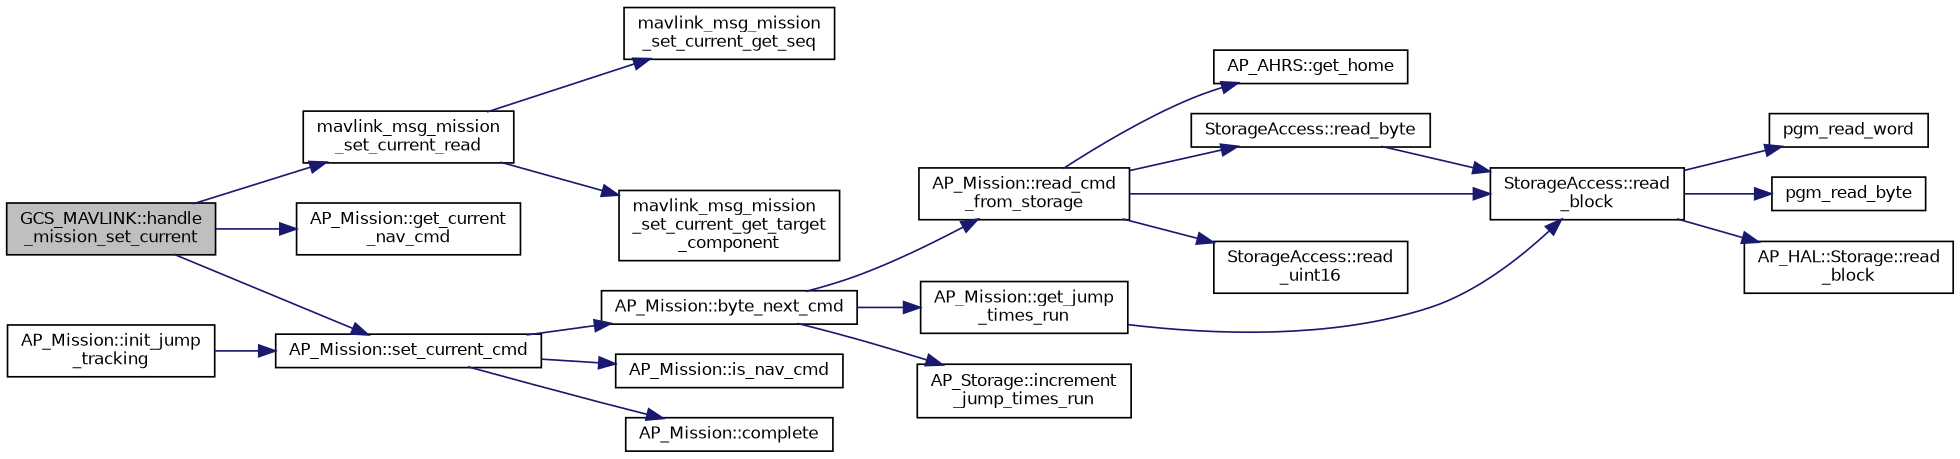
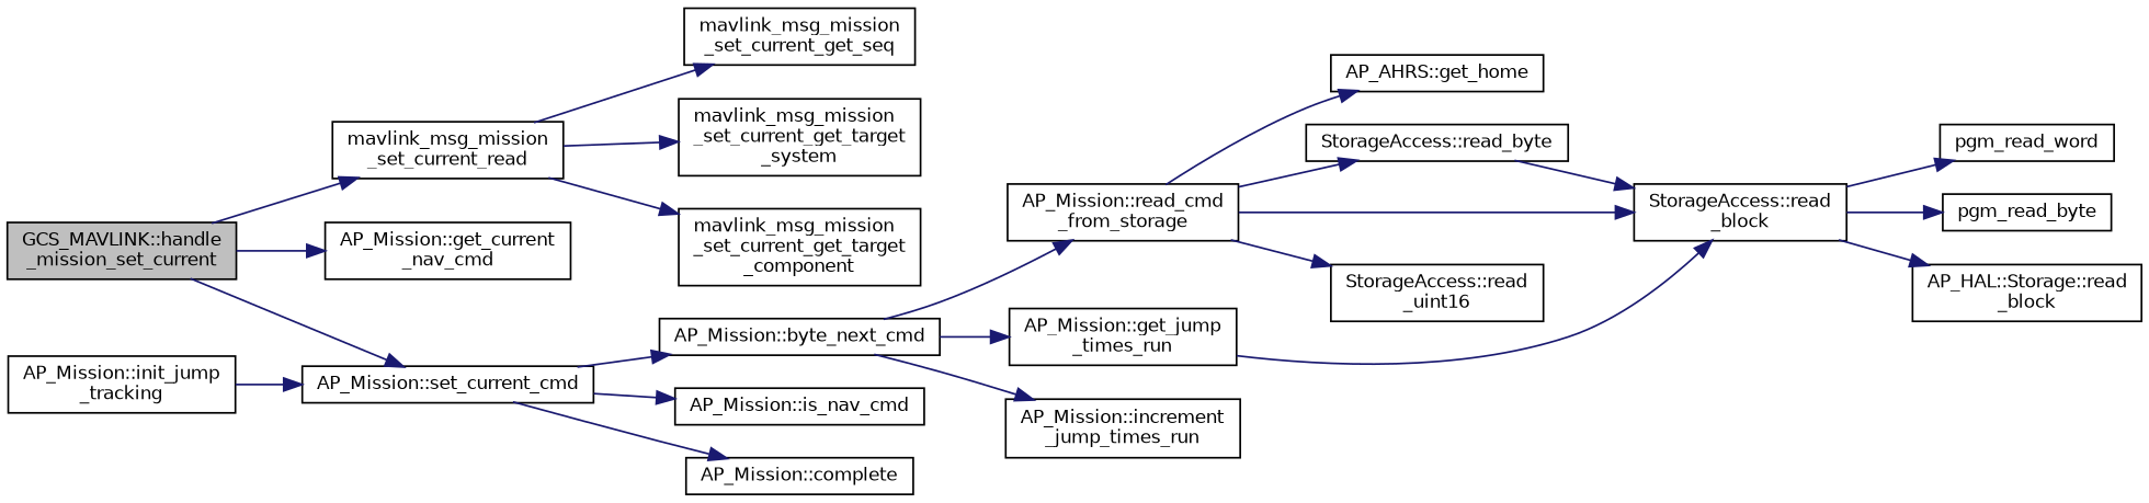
  digraph {
    rankdir=LR
    node [color=black fillcolor=white fontname=Helvetica fontsize=10 shape=record style=filled]
    edge [color=midnightblue fontname=Helvetica fontsize=10 labelfontname=Helvetica labelfontsize=10 style=solid]
    n1 [fillcolor=grey75 fontcolor=black height=0.2 label="GCS_MAVLINK::handle\l_mission_set_current" width=0.4]
    n2 [height=0.2 label="mavlink_msg_mission\l_set_current_read" width=0.4]
    n3 [height=0.2 label="AP_Mission::set_current_cmd" width=0.4]
    n4 [height=0.2 label="AP_Mission::get_current\l_nav_cmd" width=0.4]
    n5 [height=0.2 label="mavlink_msg_mission\l_set_current_get_seq" width=0.4]
+   n6 [height=0.2 label="mavlink_msg_mission\l_set_current_get_target\l_system" width=0.4]
    n7 [height=0.2 label="mavlink_msg_mission\l_set_current_get_target\l_component" width=0.4]
    n8 [height=0.2 label="AP_Mission::byte_next_cmd" width=0.4]
    n9 [height=0.2 label="AP_Mission::is_nav_cmd" width=0.4]
    n10 [height=0.2 label="AP_Mission::complete" width=0.4]
    n11 [height=0.2 label="AP_Mission::init_jump\l_tracking" width=0.4]
    n12 [height=0.2 label="AP_Mission::read_cmd\l_from_storage" width=0.4]
    n13 [height=0.2 label="AP_Mission::get_jump\l_times_run" width=0.4]
-   n14 [height=0.2 label="AP_Storage::increment\l_jump_times_run" width=0.4]
+   n14 [height=0.2 label="AP_Mission::increment\l_jump_times_run" width=0.4]
    n15 [height=0.2 label="AP_AHRS::get_home" width=0.4]
    n16 [height=0.2 label="StorageAccess::read_byte" width=0.4]
    n17 [height=0.2 label="StorageAccess::read\l_block" width=0.4]
    n18 [height=0.2 label="StorageAccess::read\l_uint16" width=0.4]
    n19 [height=0.2 label=pgm_read_word width=0.4]
    n20 [height=0.2 label=pgm_read_byte width=0.4]
    n21 [height=0.2 label="AP_HAL::Storage::read\l_block" width=0.4]
    n1 -> n2
    n1 -> n3
    n1 -> n4
    n2 -> n5
+   n2 -> n6
    n2 -> n7
    n3 -> n8
    n3 -> n9
    n3 -> n10
    n8 -> n12
    n8 -> n13
    n8 -> n14
    n11 -> n3
    n12 -> n15
    n12 -> n16
    n12 -> n17
    n12 -> n18
    n13 -> n17
    n16 -> n17
    n17 -> n19
    n17 -> n20
    n17 -> n21
  }
